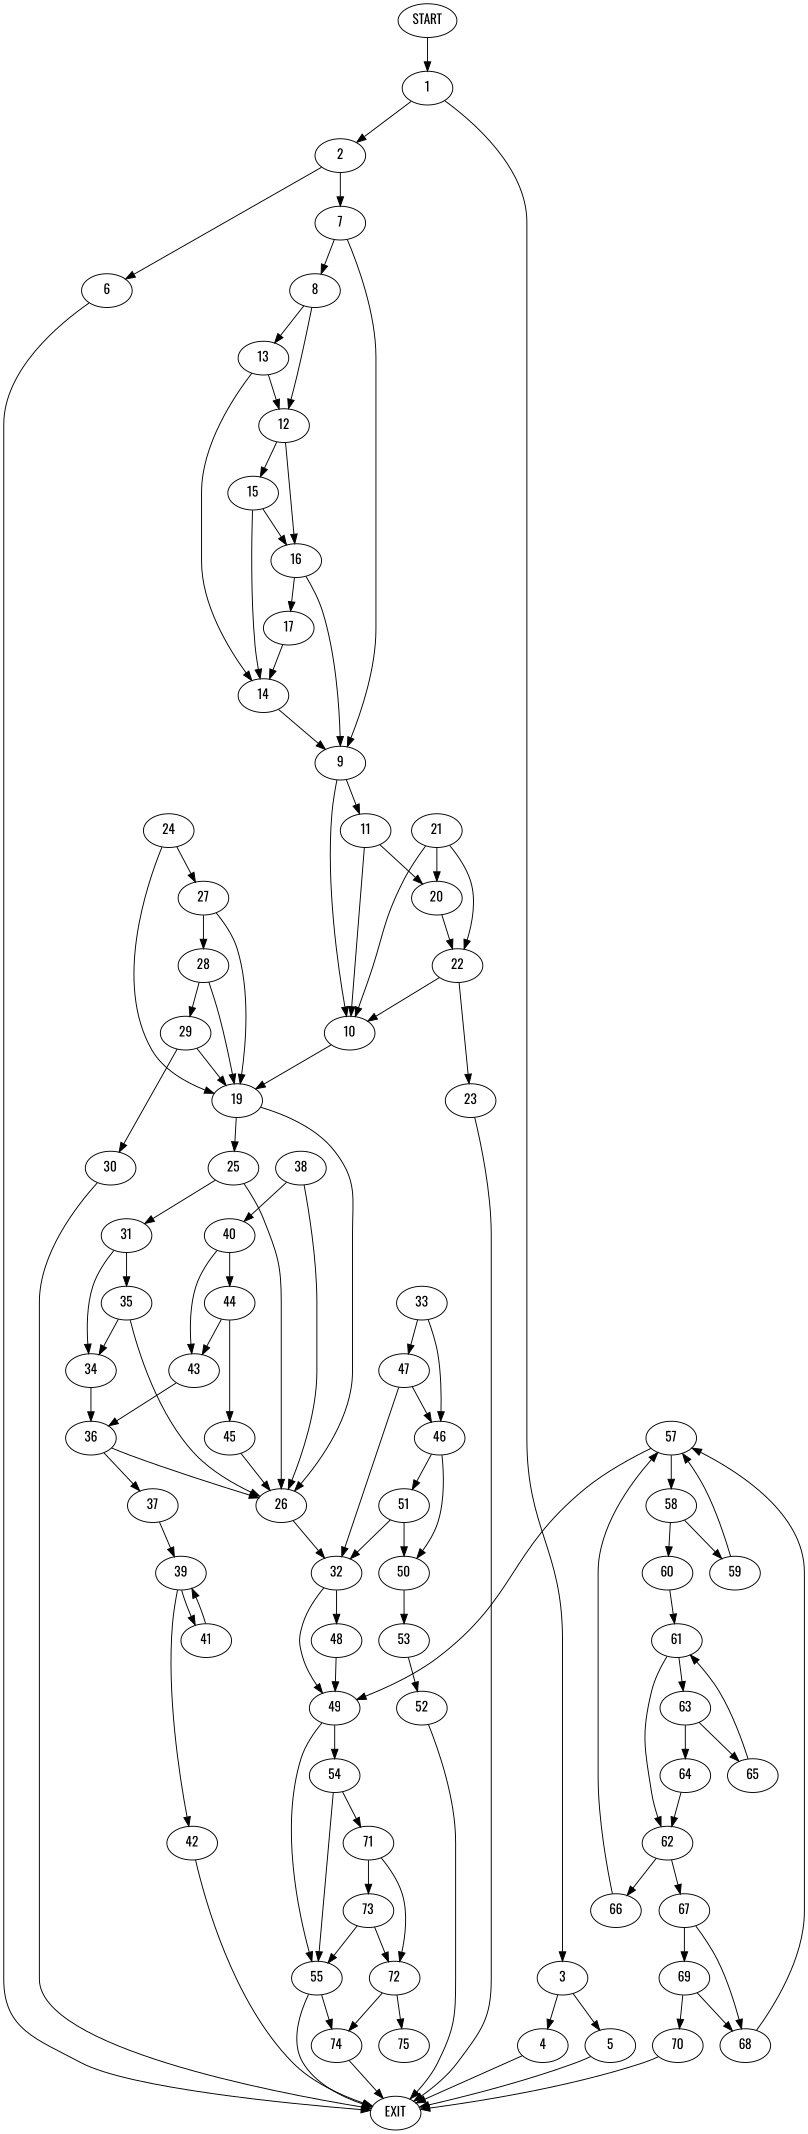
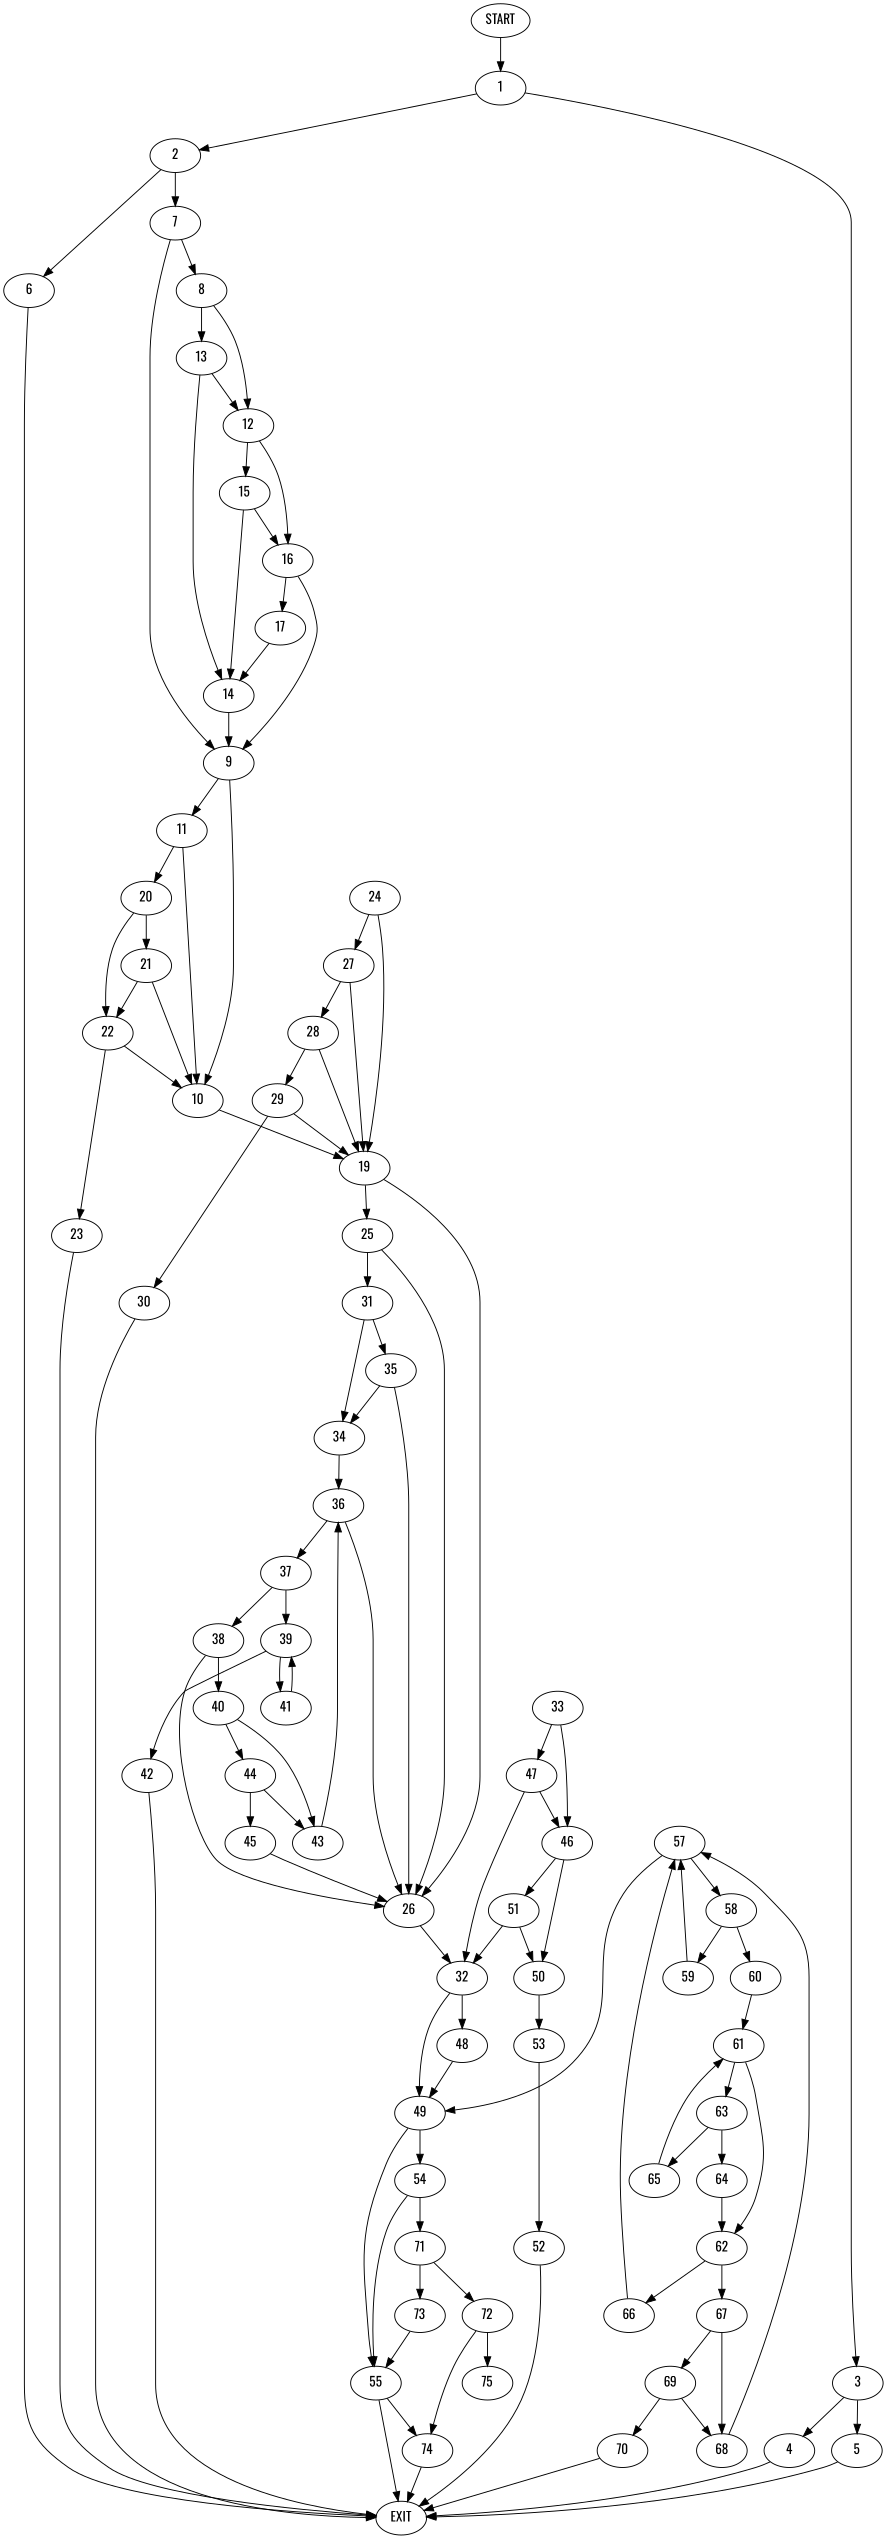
  digraph {
    fontname=Oswald
    node [fontname=Oswald]
    edge [fontname=Oswald]
    n1 [label=START]
    1
    2
    3
    n5 [label=EXIT]
    6
    7
    4
    5
    8
    9
    12
    13
    10
    11
    15
    16
    14
    19
    20
    25
    26
    21
    22
    17
    24
    27
    31
    32
    23
    28
    34
    35
    48
    49
    33
    46
    47
    29
    30
    36
    54
    55
    50
    51
    37
    38
    39
    40
    41
    42
    43
    44
    45
    53
    71
    74
    52
    72
    73
    57
    58
    59
    60
    61
    62
    63
    66
    67
    64
    65
    68
    69
    70
    75
    n1 -> 1
    1 -> 2
    1 -> 3
    2 -> 6
    2 -> 7
    3 -> 4
    3 -> 5
    6 -> n5
    7 -> 8
    7 -> 9
    4 -> n5
    5 -> n5
    8 -> 12
    8 -> 13
    9 -> 10
    9 -> 11
    12 -> 15
    12 -> 16
    13 -> 12
    13 -> 14
    10 -> 19
    11 -> 10
    11 -> 20
    15 -> 16
    15 -> 14
    16 -> 9
    16 -> 17
    14 -> 9
    19 -> 25
    19 -> 26
-   21 -> 20
+   20 -> 21
    20 -> 22
    25 -> 26
    25 -> 31
    26 -> 32
    21 -> 10
    21 -> 22
    22 -> 10
    22 -> 23
    17 -> 14
    24 -> 19
    24 -> 27
    27 -> 19
    27 -> 28
    31 -> 34
    31 -> 35
    32 -> 48
    32 -> 49
    23 -> n5
    28 -> 19
    28 -> 29
    34 -> 36
    35 -> 26
    35 -> 34
    48 -> 49
    49 -> 54
    49 -> 55
    33 -> 46
    33 -> 47
    46 -> 50
    46 -> 51
    47 -> 32
    47 -> 46
    29 -> 19
    29 -> 30
    30 -> n5
    36 -> 26
    36 -> 37
    54 -> 55
    54 -> 71
    55 -> n5
    55 -> 74
    50 -> 53
    51 -> 32
    51 -> 50
+   37 -> 38
    37 -> 39
    38 -> 26
    38 -> 40
    39 -> 41
    39 -> 42
    40 -> 43
    40 -> 44
    41 -> 39
    42 -> n5
    43 -> 36
    44 -> 43
    44 -> 45
    45 -> 26
    53 -> 52
    71 -> 72
    71 -> 73
    74 -> n5
    52 -> n5
    72 -> 74
    72 -> 75
    73 -> 55
-   73 -> 72
    57 -> 49
    57 -> 58
    58 -> 59
    58 -> 60
    59 -> 57
    60 -> 61
    61 -> 62
    61 -> 63
    62 -> 66
    62 -> 67
    63 -> 64
    63 -> 65
    66 -> 57
    67 -> 68
    67 -> 69
    64 -> 62
    65 -> 61
    68 -> 57
    69 -> 68
    69 -> 70
    70 -> n5
  }
